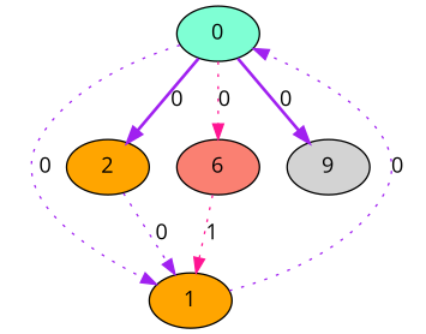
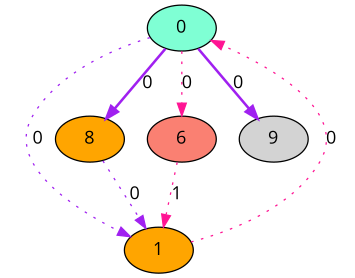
  digraph {
    fontname="Open Sans"
    node [fillcolor=orange fontname="Open Sans" style=filled]
    edge [color=purple fontname="Open Sans" style=dotted]
    0 [fillcolor=aquamarine]
    1
-   2
+   2 [label=8]
    n4 [fillcolor=salmon label=6]
    n5 [fillcolor=lightgrey label=9]
    0 -> 1 [label=0]
    0 -> 2 [label=0 style=bold]
    0 -> n4 [color=deeppink label=0]
    0 -> n5 [label=0 style=bold]
-   1 -> 0 [label=0]
+   1 -> 0 [color=deeppink label=0]
    2 -> 1 [label=0]
    n4 -> 1 [color=deeppink label=1]
  }
